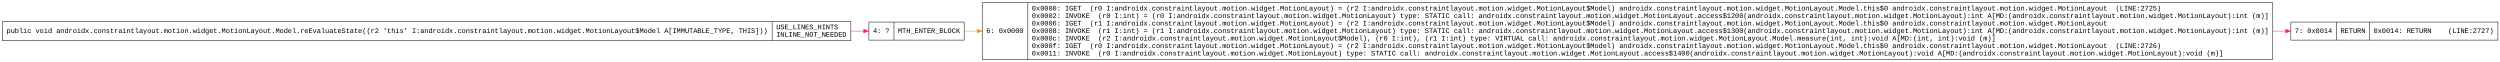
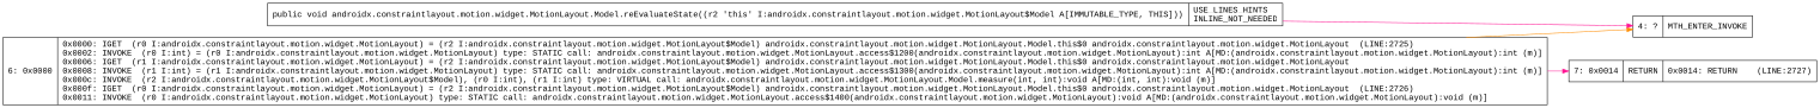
  digraph {
    fontname="Liberation Mono"
    rankdir=LR
    node [fontname="Liberation Mono" shape=record]
    edge [color=deeppink fontname="Liberation Mono"]
-   n1 [label="{4\:\ ?|MTH_ENTER_BLOCK\l}"]
+   n1 [label="{4\:\ ?|MTH_ENTER_INVOKE\l}"]
    n2 [label="{6\:\ 0x0000|0x0000: IGET  (r0 I:androidx.constraintlayout.motion.widget.MotionLayout) = (r2 I:androidx.constraintlayout.motion.widget.MotionLayout$Model) androidx.constraintlayout.motion.widget.MotionLayout.Model.this$0 androidx.constraintlayout.motion.widget.MotionLayout  (LINE:2725)\l0x0002: INVOKE  (r0 I:int) = (r0 I:androidx.constraintlayout.motion.widget.MotionLayout) type: STATIC call: androidx.constraintlayout.motion.widget.MotionLayout.access$1200(androidx.constraintlayout.motion.widget.MotionLayout):int A[MD:(androidx.constraintlayout.motion.widget.MotionLayout):int (m)]\l0x0006: IGET  (r1 I:androidx.constraintlayout.motion.widget.MotionLayout) = (r2 I:androidx.constraintlayout.motion.widget.MotionLayout$Model) androidx.constraintlayout.motion.widget.MotionLayout.Model.this$0 androidx.constraintlayout.motion.widget.MotionLayout \l0x0008: INVOKE  (r1 I:int) = (r1 I:androidx.constraintlayout.motion.widget.MotionLayout) type: STATIC call: androidx.constraintlayout.motion.widget.MotionLayout.access$1300(androidx.constraintlayout.motion.widget.MotionLayout):int A[MD:(androidx.constraintlayout.motion.widget.MotionLayout):int (m)]\l0x000c: INVOKE  (r2 I:androidx.constraintlayout.motion.widget.MotionLayout$Model), (r0 I:int), (r1 I:int) type: VIRTUAL call: androidx.constraintlayout.motion.widget.MotionLayout.Model.measure(int, int):void A[MD:(int, int):void (m)]\l0x000f: IGET  (r0 I:androidx.constraintlayout.motion.widget.MotionLayout) = (r2 I:androidx.constraintlayout.motion.widget.MotionLayout$Model) androidx.constraintlayout.motion.widget.MotionLayout.Model.this$0 androidx.constraintlayout.motion.widget.MotionLayout  (LINE:2726)\l0x0011: INVOKE  (r0 I:androidx.constraintlayout.motion.widget.MotionLayout) type: STATIC call: androidx.constraintlayout.motion.widget.MotionLayout.access$1400(androidx.constraintlayout.motion.widget.MotionLayout):void A[MD:(androidx.constraintlayout.motion.widget.MotionLayout):void (m)]\l}"]
    n3 [label="{7\:\ 0x0014|RETURN\l|0x0014: RETURN    (LINE:2727)\l}"]
    n4 [label="{public void androidx.constraintlayout.motion.widget.MotionLayout.Model.reEvaluateState((r2 'this' I:androidx.constraintlayout.motion.widget.MotionLayout$Model A[IMMUTABLE_TYPE, THIS]))  | USE_LINES_HINTS\lINLINE_NOT_NEEDED\l}"]
-   n1 -> n2 [color=darkorange]
+   n2 -> n1 [color=darkorange]
    n2 -> n3
    n4 -> n1
  }
